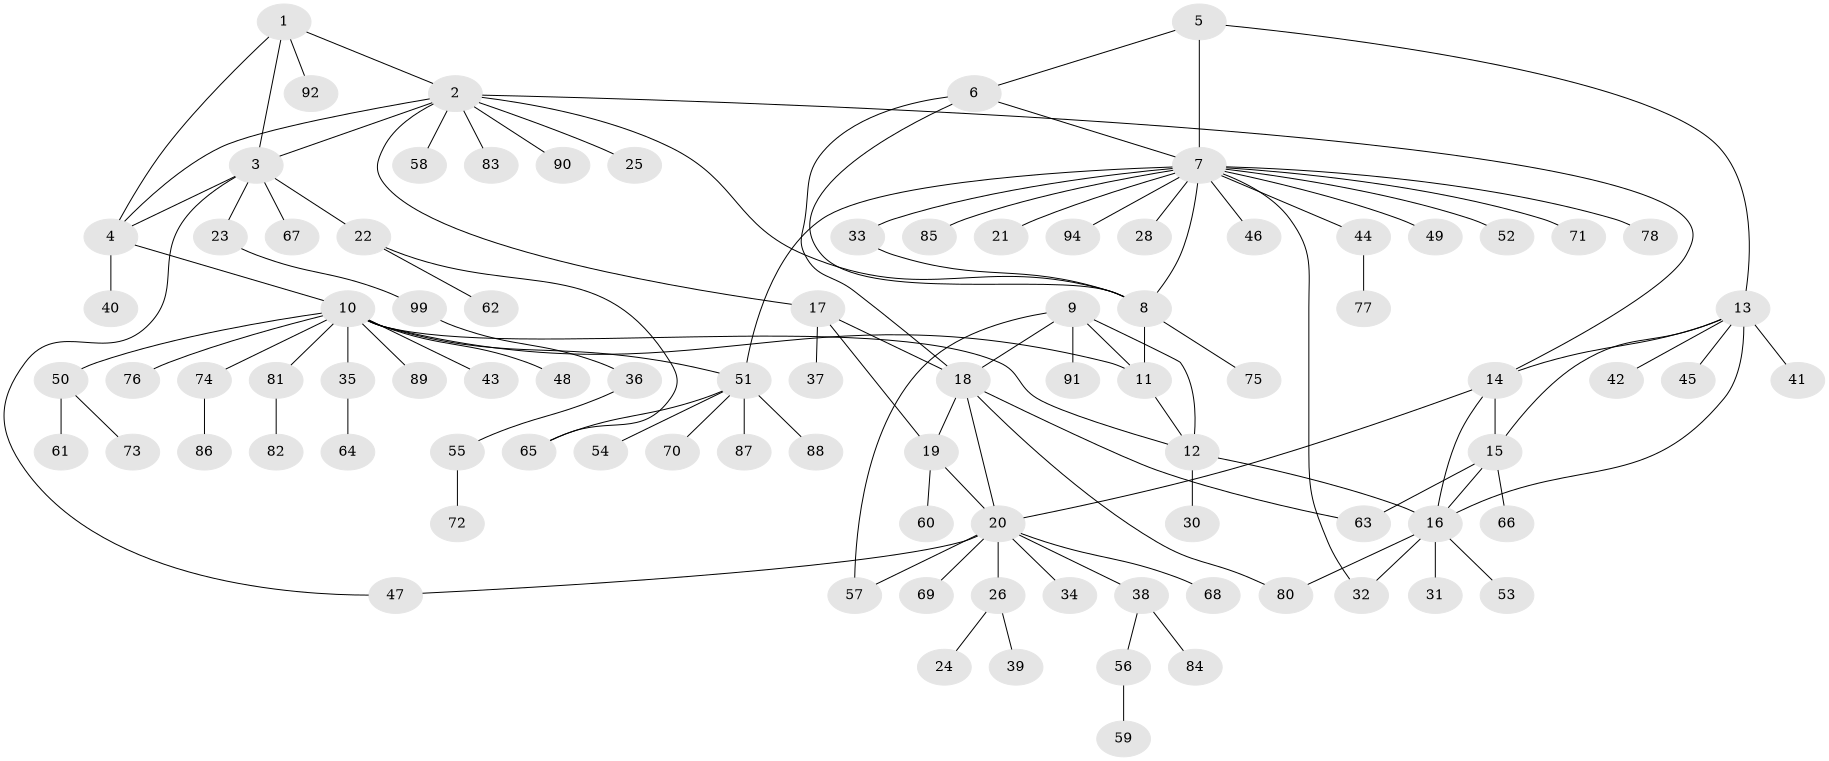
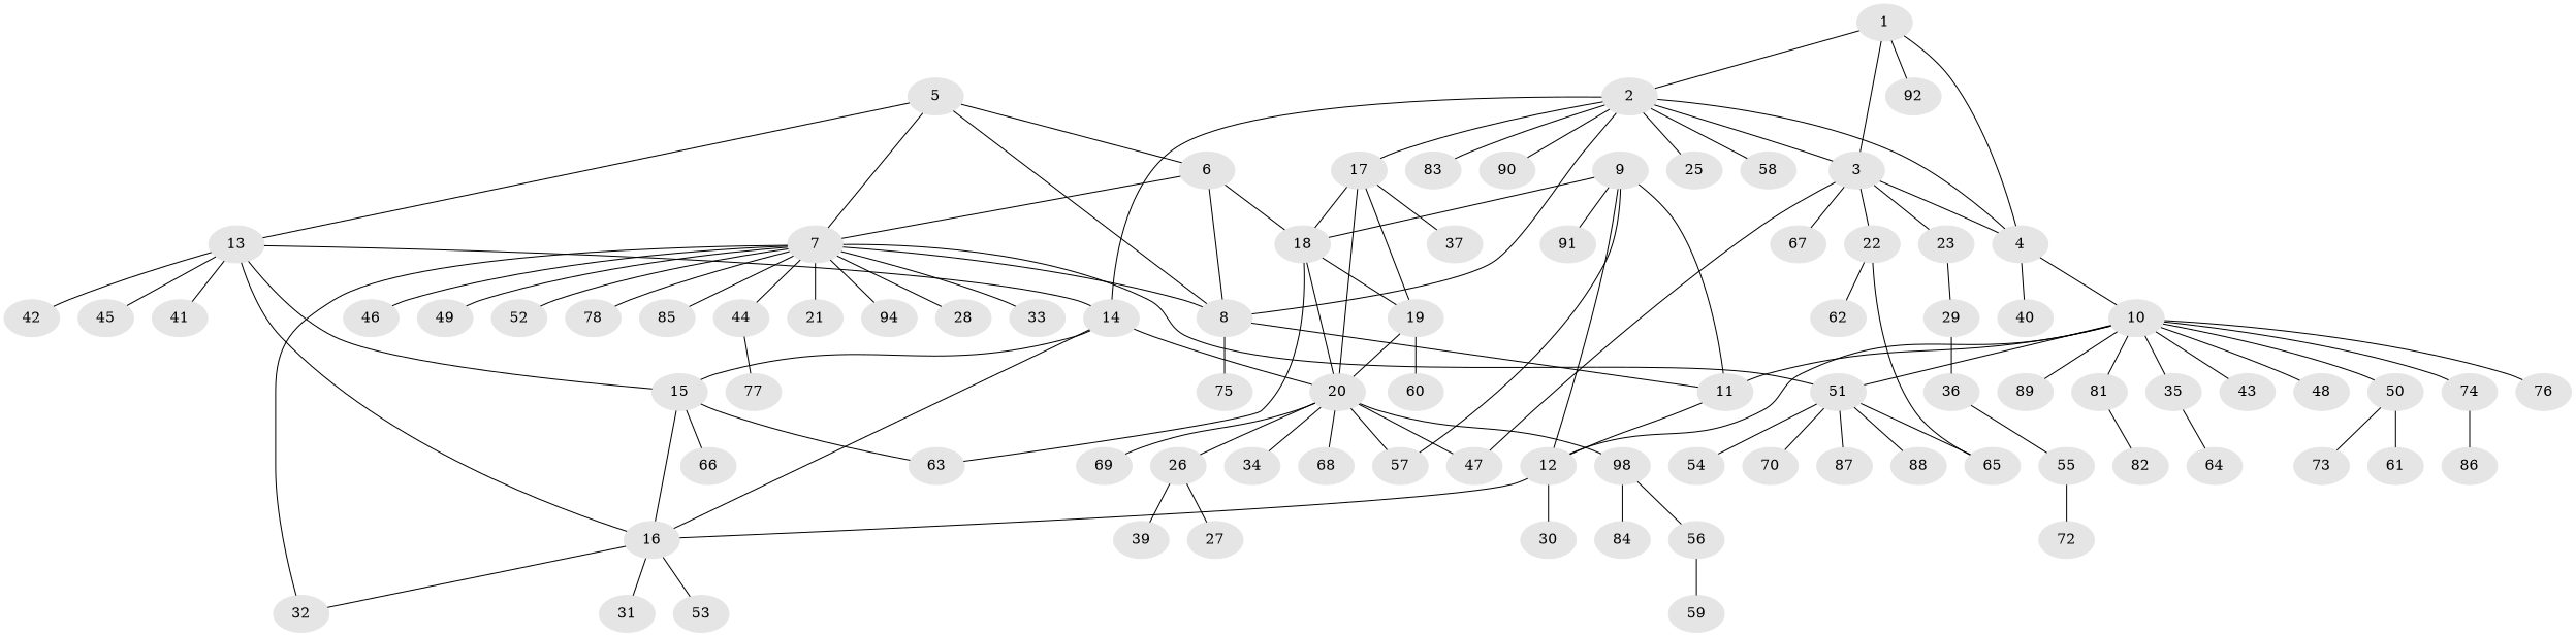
  graph {
    node [color=gray90 style=filled]
    1
    2
    3
    4
    92
    8
    14
    17
    25
    58
    83
    90
    22
    23
    47
    67
    10
    40
    11
    75
    16
    15
    20
    18
    19
    37
    62
    65
-   29 [label=99]
+   29
    51
    12
    35
    43
    48
    50
    74
    76
    81
    89
    5
    6
    7
    13
    21
    n45 [label=94]
    28
    32
    33
    44
    46
    49
    52
-   71
    78
    85
    41
    42
    45
    63
-   80
    77
    54
    70
    87
    88
    9
    57
    91
    30
    64
    61
    73
    86
    82
    31
    53
    66
    26
    34
-   38
+   38 [label=98]
    68
    69
    60
-   27 [label=24]
+   27
    39
    56
    84
    36
    55
    72
    59
    1 -- 2
    1 -- 3
    1 -- 4
    1 -- 92
    2 -- 3
    2 -- 4
    2 -- 8
    2 -- 14
    2 -- 17
    2 -- 25
    2 -- 58
    2 -- 83
    2 -- 90
    3 -- 4
    3 -- 22
    3 -- 23
    3 -- 47
    3 -- 67
    4 -- 10
    4 -- 40
    8 -- 11
    8 -- 75
    14 -- 16
    14 -- 15
    14 -- 20
+   17 -- 20
    17 -- 18
    17 -- 19
    17 -- 37
    22 -- 62
    22 -- 65
    23 -- 29
    10 -- 11
    10 -- 51
    10 -- 12
    10 -- 35
    10 -- 43
    10 -- 48
    10 -- 50
    10 -- 74
    10 -- 76
    10 -- 81
    10 -- 89
    11 -- 12
    16 -- 32
-   16 -- 80
    16 -- 31
    16 -- 53
    15 -- 16
    15 -- 63
    15 -- 66
    20 -- 47
    20 -- 57
    20 -- 26
    20 -- 34
    20 -- 38
    20 -- 68
    20 -- 69
    18 -- 20
    18 -- 19
    18 -- 63
-   18 -- 80
    19 -- 20
    19 -- 60
    29 -- 36
    51 -- 65
    51 -- 54
    51 -- 70
    51 -- 87
    51 -- 88
    12 -- 16
    12 -- 30
    35 -- 64
    50 -- 61
    50 -- 73
    74 -- 86
    81 -- 82
-   33 -- 8
+   5 -- 8
    5 -- 6
    5 -- 7
    5 -- 13
    6 -- 8
    6 -- 18
    6 -- 7
    7 -- 8
    7 -- 51
    7 -- 21
    7 -- n45
    7 -- 28
    7 -- 32
    7 -- 33
    7 -- 44
    7 -- 46
    7 -- 49
    7 -- 52
-   7 -- 71
    7 -- 78
    7 -- 85
    13 -- 14
    13 -- 16
    13 -- 15
    13 -- 41
    13 -- 42
    13 -- 45
    44 -- 77
    9 -- 11
    9 -- 18
    9 -- 12
    9 -- 57
    9 -- 91
    26 -- 27
    26 -- 39
    38 -- 56
    38 -- 84
    56 -- 59
    36 -- 55
    55 -- 72
  }
